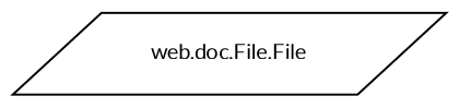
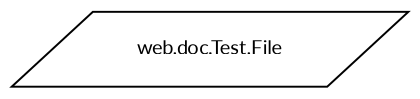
  digraph {
    rankdir=LR
    fontname=Lato
-   n1 [color=black fillcolor=white fontname=Lato fontsize=10 height=0.2 label="web.doc.File.File" shape=parallelogram style=filled width=0.4]
+   n1 [color=black fillcolor=white fontname=Lato fontsize=10 height=0.2 label="web.doc.Test.File" shape=parallelogram style=filled width=0.4]
  }
